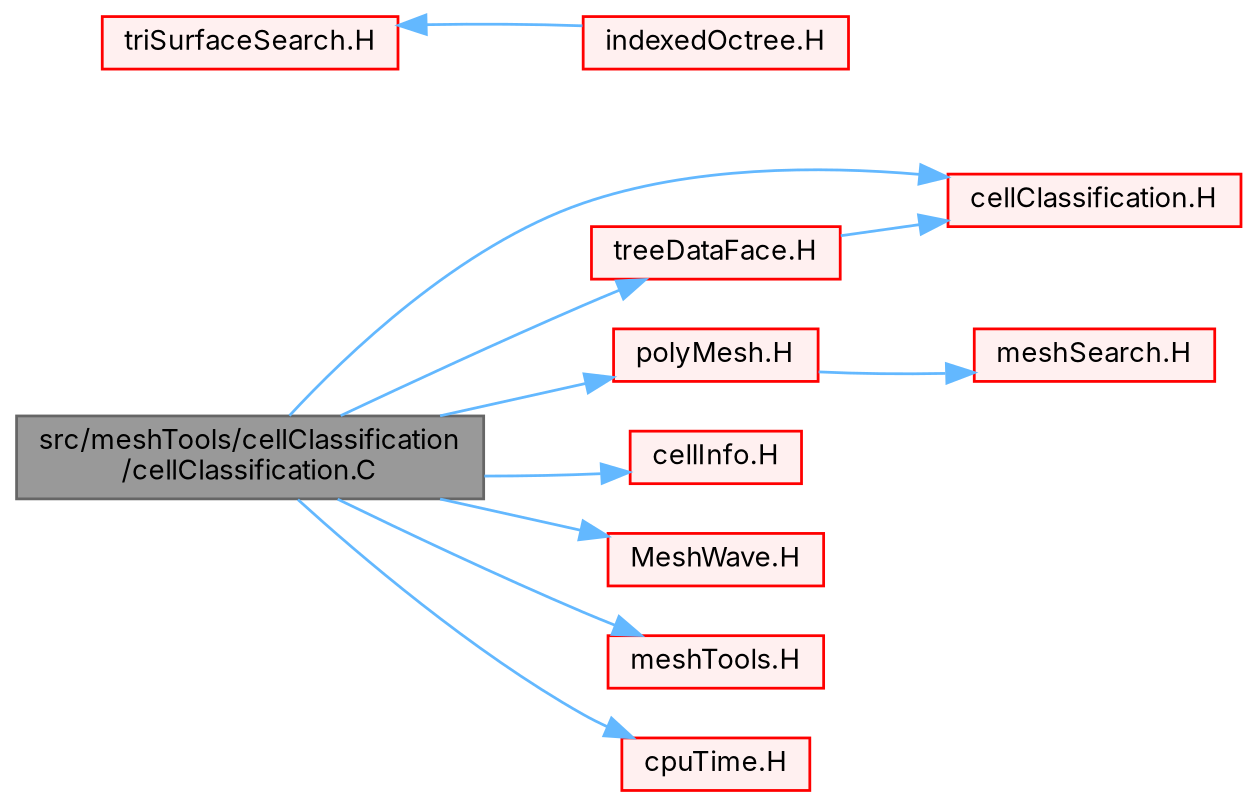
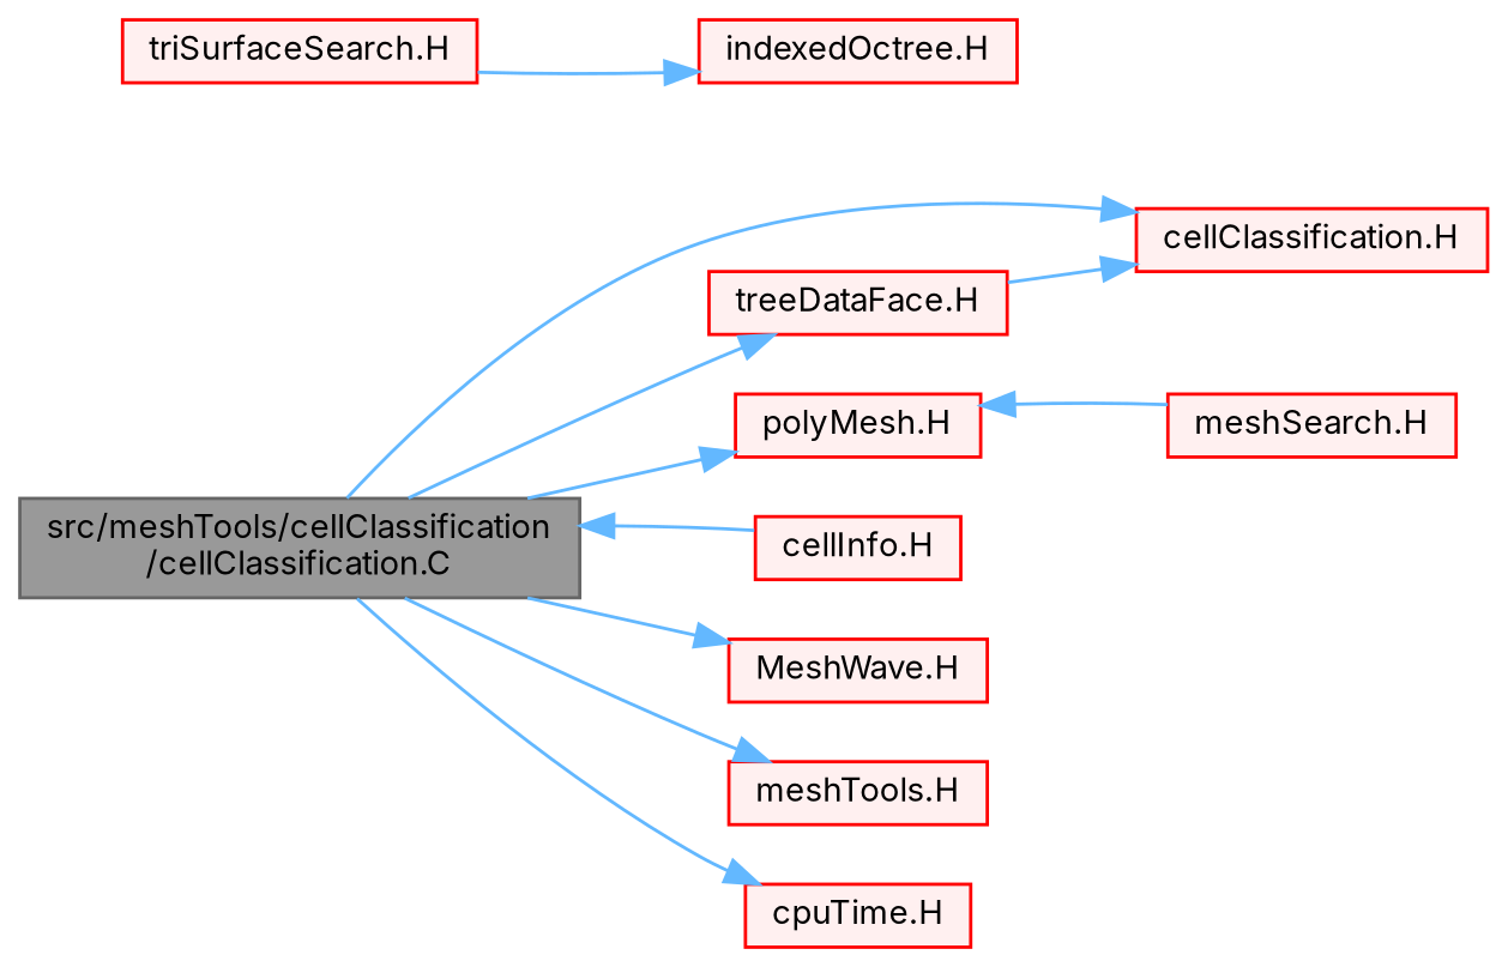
  digraph {
    fontname=Inter
    rankdir=LR
    node [color=red fillcolor="#FFF0F0" fontname=Inter fontsize=10 shape=box style=filled]
    edge [color=steelblue1 fontname=Inter fontsize=10 labelfontname=Helvetica labelfontsize=10 style=solid]
    n1 [color=gray40 fillcolor=grey60 fontcolor=black height=0.2 label="src/meshTools/cellClassification\l/cellClassification.C" width=0.4]
    n2 [height=0.2 label="cellClassification.H" width=0.4]
    n3 [height=0.2 label="treeDataFace.H" width=0.4]
    n4 [height=0.2 label="polyMesh.H" width=0.4]
    n5 [height=0.2 label="cellInfo.H" width=0.4]
    n6 [height=0.2 label="MeshWave.H" width=0.4]
    n7 [height=0.2 label="meshTools.H" width=0.4]
    n8 [height=0.2 label="cpuTime.H" width=0.4]
    n9 [height=0.2 label="triSurfaceSearch.H" width=0.4]
    n10 [height=0.2 label="indexedOctree.H" width=0.4]
    n11 [height=0.2 label="meshSearch.H" width=0.4]
    n1 -> n2
    n1 -> n3
    n1 -> n4
-   n1 -> n5
+   n5 -> n1
    n1 -> n6
    n1 -> n7
    n1 -> n8
    n3 -> n2
-   n10 -> n9
-   n4 -> n11
+   n9 -> n10
+   n11 -> n4
  }
